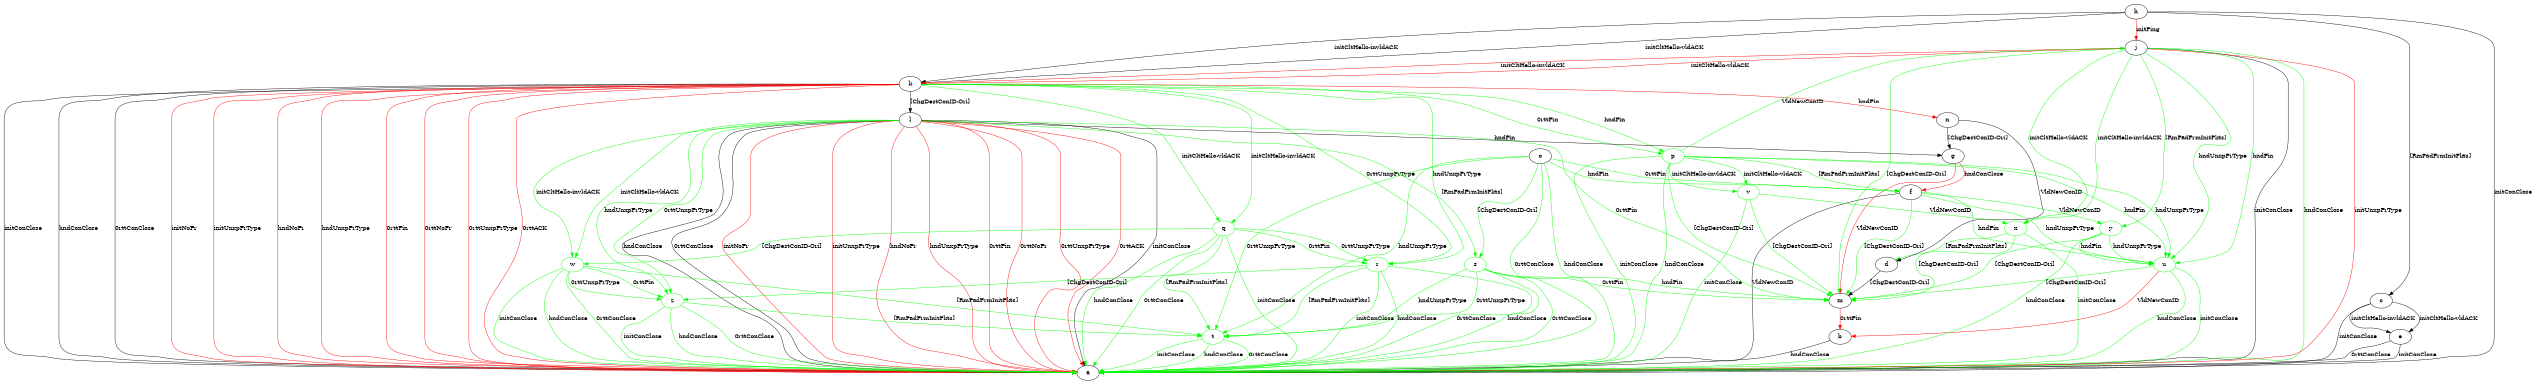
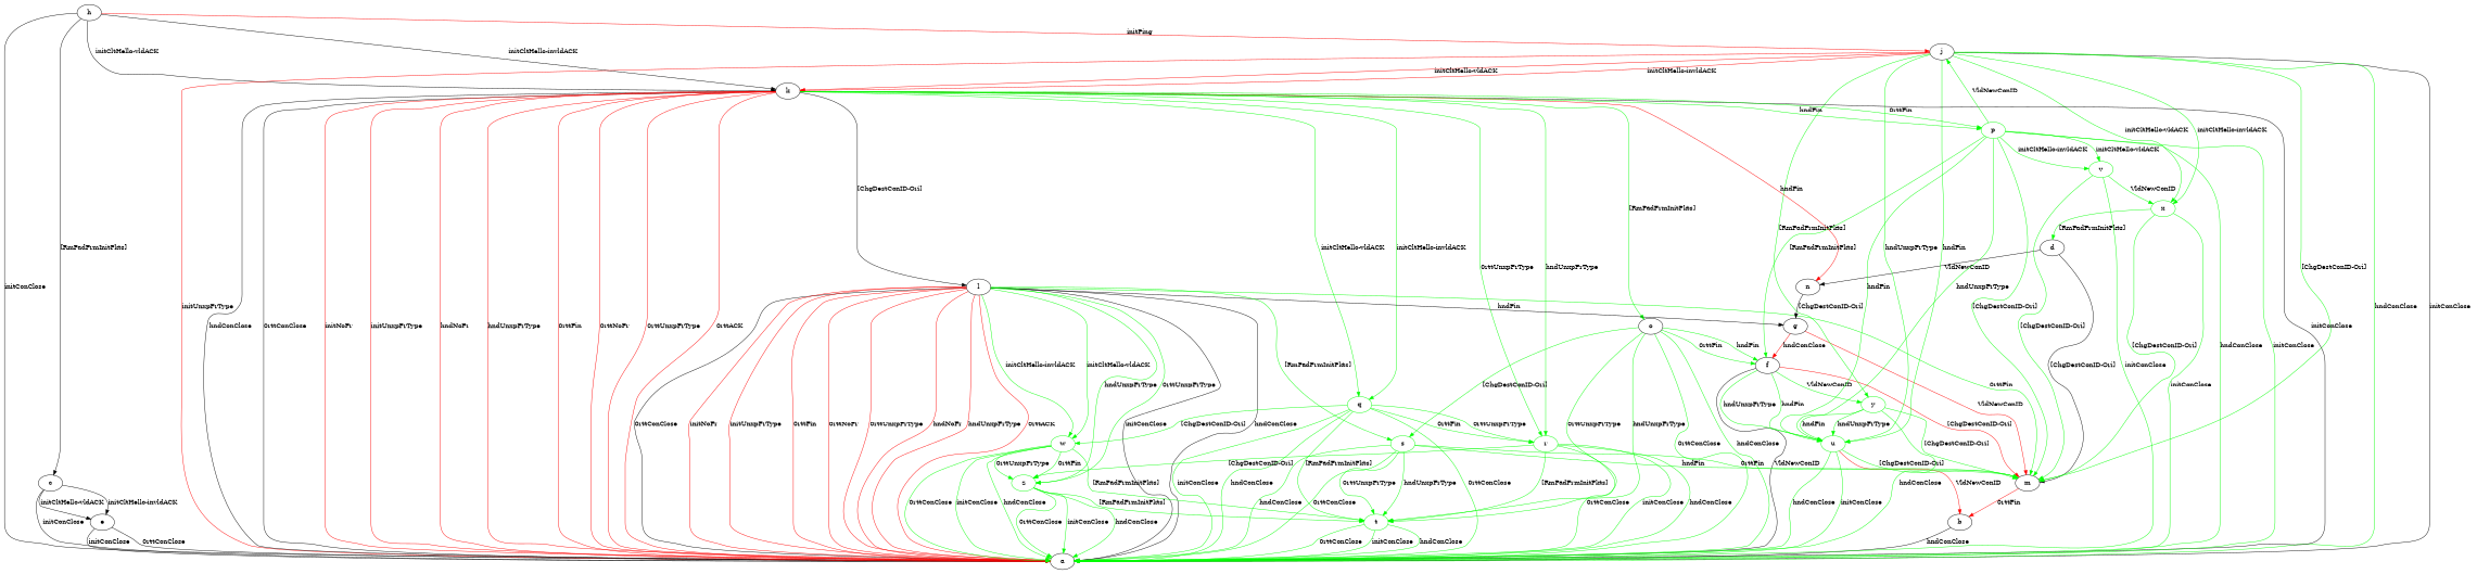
  digraph {
    edge [color=green]
    b
    a
    c
    e
    d
    m
    f
    u [color=green]
    y [color=green]
    g
    h
    j
    k
    x [color=green]
    l
    n
    o [color=black]
    p [color=green]
    q [color=green]
    r [color=green]
    s [color=green]
    w [color=green]
    z [color=green]
    t [color=green]
    v [color=green]
    b -> a [label="hndConClose " color=""]
    c -> a [label="initConClose " color=""]
    c -> e [label="initCltHello-vldACK " color=""]
    c -> e [label="initCltHello-invldACK " color=""]
    e -> a [label="initConClose " color=""]
    e -> a [label="0rttConClose " color=""]
    d -> m [label="[ChgDestConID-Ori] " color=""]
    m -> b [color=red label="0rttFin "]
    f -> a [label="VldNewConID " color=""]
-   f -> m [label="[ChgDestConID-Ori] "]
+   f -> m [color=red label="[ChgDestConID-Ori] "]
    f -> u [label="hndFin "]
    f -> u [label="hndUnxpFrType "]
    f -> y [label="VldNewConID "]
    u -> b [color=red label="VldNewConID "]
    u -> a [label="initConClose "]
    u -> a [label="hndConClose "]
    u -> m [label="[ChgDestConID-Ori] "]
    y -> a [label="hndConClose "]
    y -> m [label="[ChgDestConID-Ori] "]
    y -> u [label="hndFin "]
    y -> u [label="hndUnxpFrType "]
    g -> m [color=red label="VldNewConID "]
    g -> f [color=red label="hndConClose "]
    h -> a [label="initConClose " color=""]
    h -> c [label="[RmPadFrmInitPkts] " color=""]
    h -> j [color=red label="initPing "]
    h -> k [label="initCltHello-vldACK " color=""]
    h -> k [label="initCltHello-invldACK " color=""]
    j -> a [label="initConClose " color=""]
    j -> a [label="hndConClose "]
    j -> a [color=red label="initUnxpFrType "]
    j -> m [label="[ChgDestConID-Ori] "]
    j -> u [label="hndFin "]
    j -> u [label="hndUnxpFrType "]
    j -> y [label="[RmPadFrmInitPkts] "]
    j -> k [color=red label="initCltHello-vldACK "]
    j -> k [color=red label="initCltHello-invldACK "]
    j -> x [label="initCltHello-vldACK "]
    j -> x [label="initCltHello-invldACK "]
    k -> a [label="initConClose " color=""]
    k -> a [label="hndConClose " color=""]
    k -> a [label="0rttConClose " color=""]
    k -> a [color=red label="initNoFr "]
    k -> a [color=red label="initUnxpFrType "]
    k -> a [color=red label="hndNoFr "]
    k -> a [color=red label="hndUnxpFrType "]
    k -> a [color=red label="0rttFin "]
    k -> a [color=red label="0rttNoFr "]
    k -> a [color=red label="0rttUnxpFrType "]
    k -> a [color=red label="0rttACK "]
    k -> l [label="[ChgDestConID-Ori] " color=""]
    k -> n [color=red label="hndFin "]
+   k -> o [label="[RmPadFrmInitPkts] "]
    k -> p [label="hndFin "]
    k -> p [label="0rttFin "]
    k -> q [label="initCltHello-vldACK "]
    k -> q [label="initCltHello-invldACK "]
    k -> r [label="hndUnxpFrType "]
    k -> r [label="0rttUnxpFrType "]
    x -> a [label="initConClose "]
    x -> d [label="[RmPadFrmInitPkts] "]
    x -> m [label="[ChgDestConID-Ori] "]
    l -> a [label="initConClose " color=""]
    l -> a [label="hndConClose " color=""]
    l -> a [label="0rttConClose " color=""]
    l -> a [color=red label="initNoFr "]
    l -> a [color=red label="initUnxpFrType "]
    l -> a [color=red label="hndNoFr "]
    l -> a [color=red label="hndUnxpFrType "]
    l -> a [color=red label="0rttFin "]
    l -> a [color=red label="0rttNoFr "]
    l -> a [color=red label="0rttUnxpFrType "]
    l -> a [color=red label="0rttACK "]
    l -> m [label="0rttFin "]
    l -> g [label="hndFin " color=""]
    l -> s [label="[RmPadFrmInitPkts] "]
    l -> w [label="initCltHello-vldACK "]
    l -> w [label="initCltHello-invldACK "]
    l -> z [label="hndUnxpFrType "]
    l -> z [label="0rttUnxpFrType "]
-   n -> d [label="VldNewConID " color=""]
+   d -> n [label="VldNewConID " color=""]
    n -> g [label="[ChgDestConID-Ori] " color=""]
    o -> a [label="hndConClose "]
    o -> a [label="0rttConClose "]
    o -> f [label="hndFin "]
    o -> f [label="0rttFin "]
    o -> s [label="[ChgDestConID-Ori] "]
    o -> t [label="hndUnxpFrType "]
    o -> t [label="0rttUnxpFrType "]
    p -> a [label="initConClose "]
    p -> a [label="hndConClose "]
    p -> m [label="[ChgDestConID-Ori] "]
    p -> f [label="[RmPadFrmInitPkts] "]
    p -> u [label="hndFin "]
    p -> u [label="hndUnxpFrType "]
    p -> j [label="VldNewConID "]
    p -> v [label="initCltHello-vldACK "]
    p -> v [label="initCltHello-invldACK "]
    q -> a [label="initConClose "]
    q -> a [label="hndConClose "]
    q -> a [label="0rttConClose "]
    q -> r [label="0rttFin "]
    q -> r [label="0rttUnxpFrType "]
    q -> w [label="[ChgDestConID-Ori] "]
    q -> t [label="[RmPadFrmInitPkts] "]
    r -> a [label="initConClose "]
    r -> a [label="hndConClose "]
    r -> a [label="0rttConClose "]
    r -> z [label="[ChgDestConID-Ori] "]
    r -> t [label="[RmPadFrmInitPkts] "]
    s -> a [label="hndConClose "]
    s -> a [label="0rttConClose "]
    s -> m [label="hndFin "]
    s -> m [label="0rttFin "]
    s -> t [label="hndUnxpFrType "]
    s -> t [label="0rttUnxpFrType "]
    w -> a [label="initConClose "]
    w -> a [label="hndConClose "]
    w -> a [label="0rttConClose "]
    w -> z [label="0rttFin "]
    w -> z [label="0rttUnxpFrType "]
    w -> t [label="[RmPadFrmInitPkts] "]
    z -> a [label="initConClose "]
    z -> a [label="hndConClose "]
    z -> a [label="0rttConClose "]
    z -> t [label="[RmPadFrmInitPkts] "]
    t -> a [label="initConClose "]
    t -> a [label="hndConClose "]
    t -> a [label="0rttConClose "]
    v -> a [label="initConClose "]
    v -> m [label="[ChgDestConID-Ori] "]
    v -> x [label="VldNewConID "]
  }
